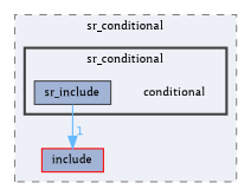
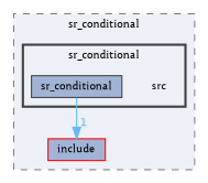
  digraph {
    compound=true
    fontname="PT Serif"
    node [fontname="PT Serif" fontsize=10 shape=box fillcolor="#a2b4d6" style=filled]
-   n1 [height=0.2 label=conditional shape=plaintext width=0.4 fillcolor="" style=""]
-   n2 [color=grey25 height=0.2 label=sr_include width=0.4]
+   n1 [height=0.2 label=src shape=plaintext width=0.4 fillcolor="" style=""]
+   n2 [color=grey25 height=0.2 label=sr_conditional width=0.4]
    n3 [color=red height=0.2 label=include width=0.4]
    subgraph cluster_1 {
      bgcolor="#edf0f7"
      fontsize=10
      label=sr_conditional
      pencolor=grey50
      style="filled,dashed"
      n3
      subgraph cluster_2 {
        bgcolor="#edf0f7"
        fontsize=10
        pencolor=grey25
        style="filled,bold"
        n1
        n2
      }
    }
    n2 -> n3 [color=steelblue1 fontcolor=steelblue1 fontname="PT Serif" fontsize=10 headlabel=1 labeldistance=1.5 labelfontname=Helvetica labelfontsize=10]
  }
